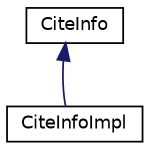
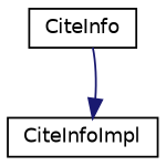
  digraph {
    rankdir=TB
    node [color=black fillcolor=white fontname=Helvetica fontsize=10 shape=record style=filled]
    n1 [height=0.2 label=CiteInfo width=0.4]
    n2 [height=0.2 label=CiteInfoImpl width=0.4]
-   n1 -> n2 [color=midnightblue dir=back fontname=Helvetica fontsize=10 labelfontname=Helvetica labelfontsize=10 style=solid]
+   n2 -> n1 [color=midnightblue dir=back fontname=Helvetica fontsize=10 labelfontname=Helvetica labelfontsize=10 style=solid]
  }
